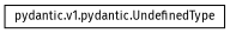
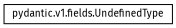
  digraph {
    rankdir=LR
    fontname="Fira Sans"
-   n1 [color=black fillcolor=white fontname="Fira Sans" fontsize=10 height=0.2 label="pydantic.v1.pydantic.UndefinedType" shape=record style=filled width=0.4]
+   n1 [color=black fillcolor=white fontname="Fira Sans" fontsize=10 height=0.2 label="pydantic.v1.fields.UndefinedType" shape=record style=filled width=0.4]
  }
